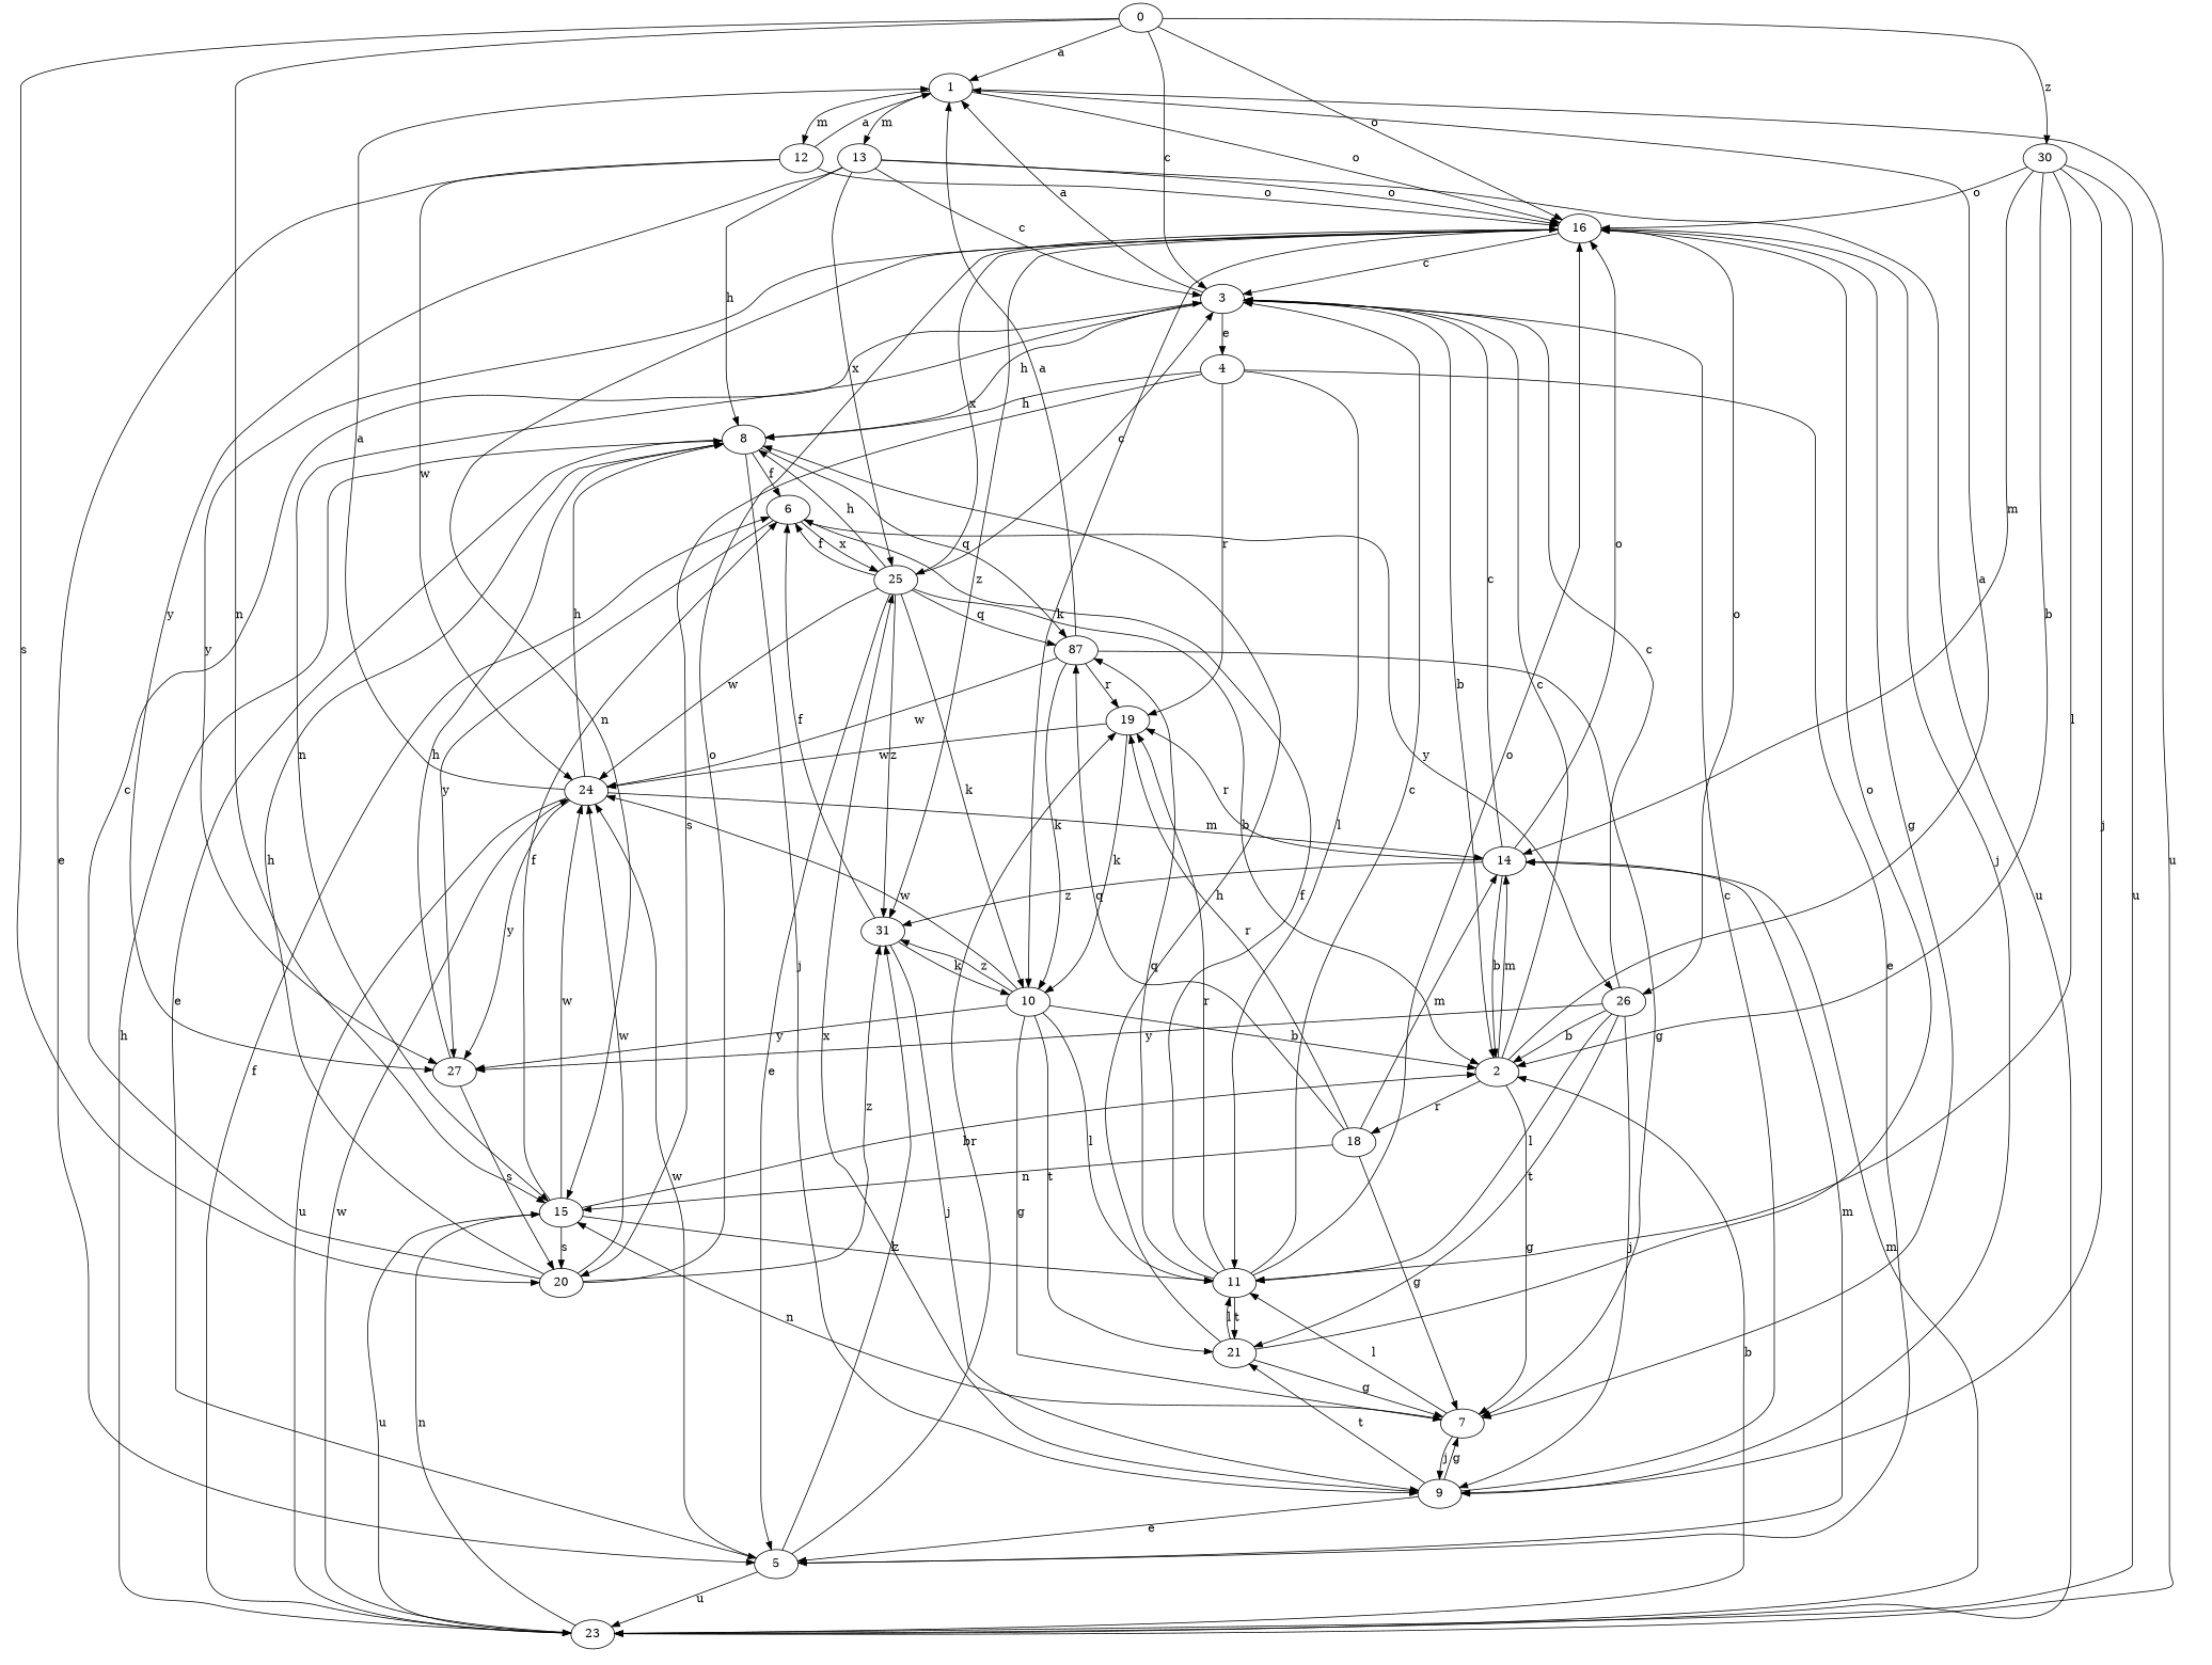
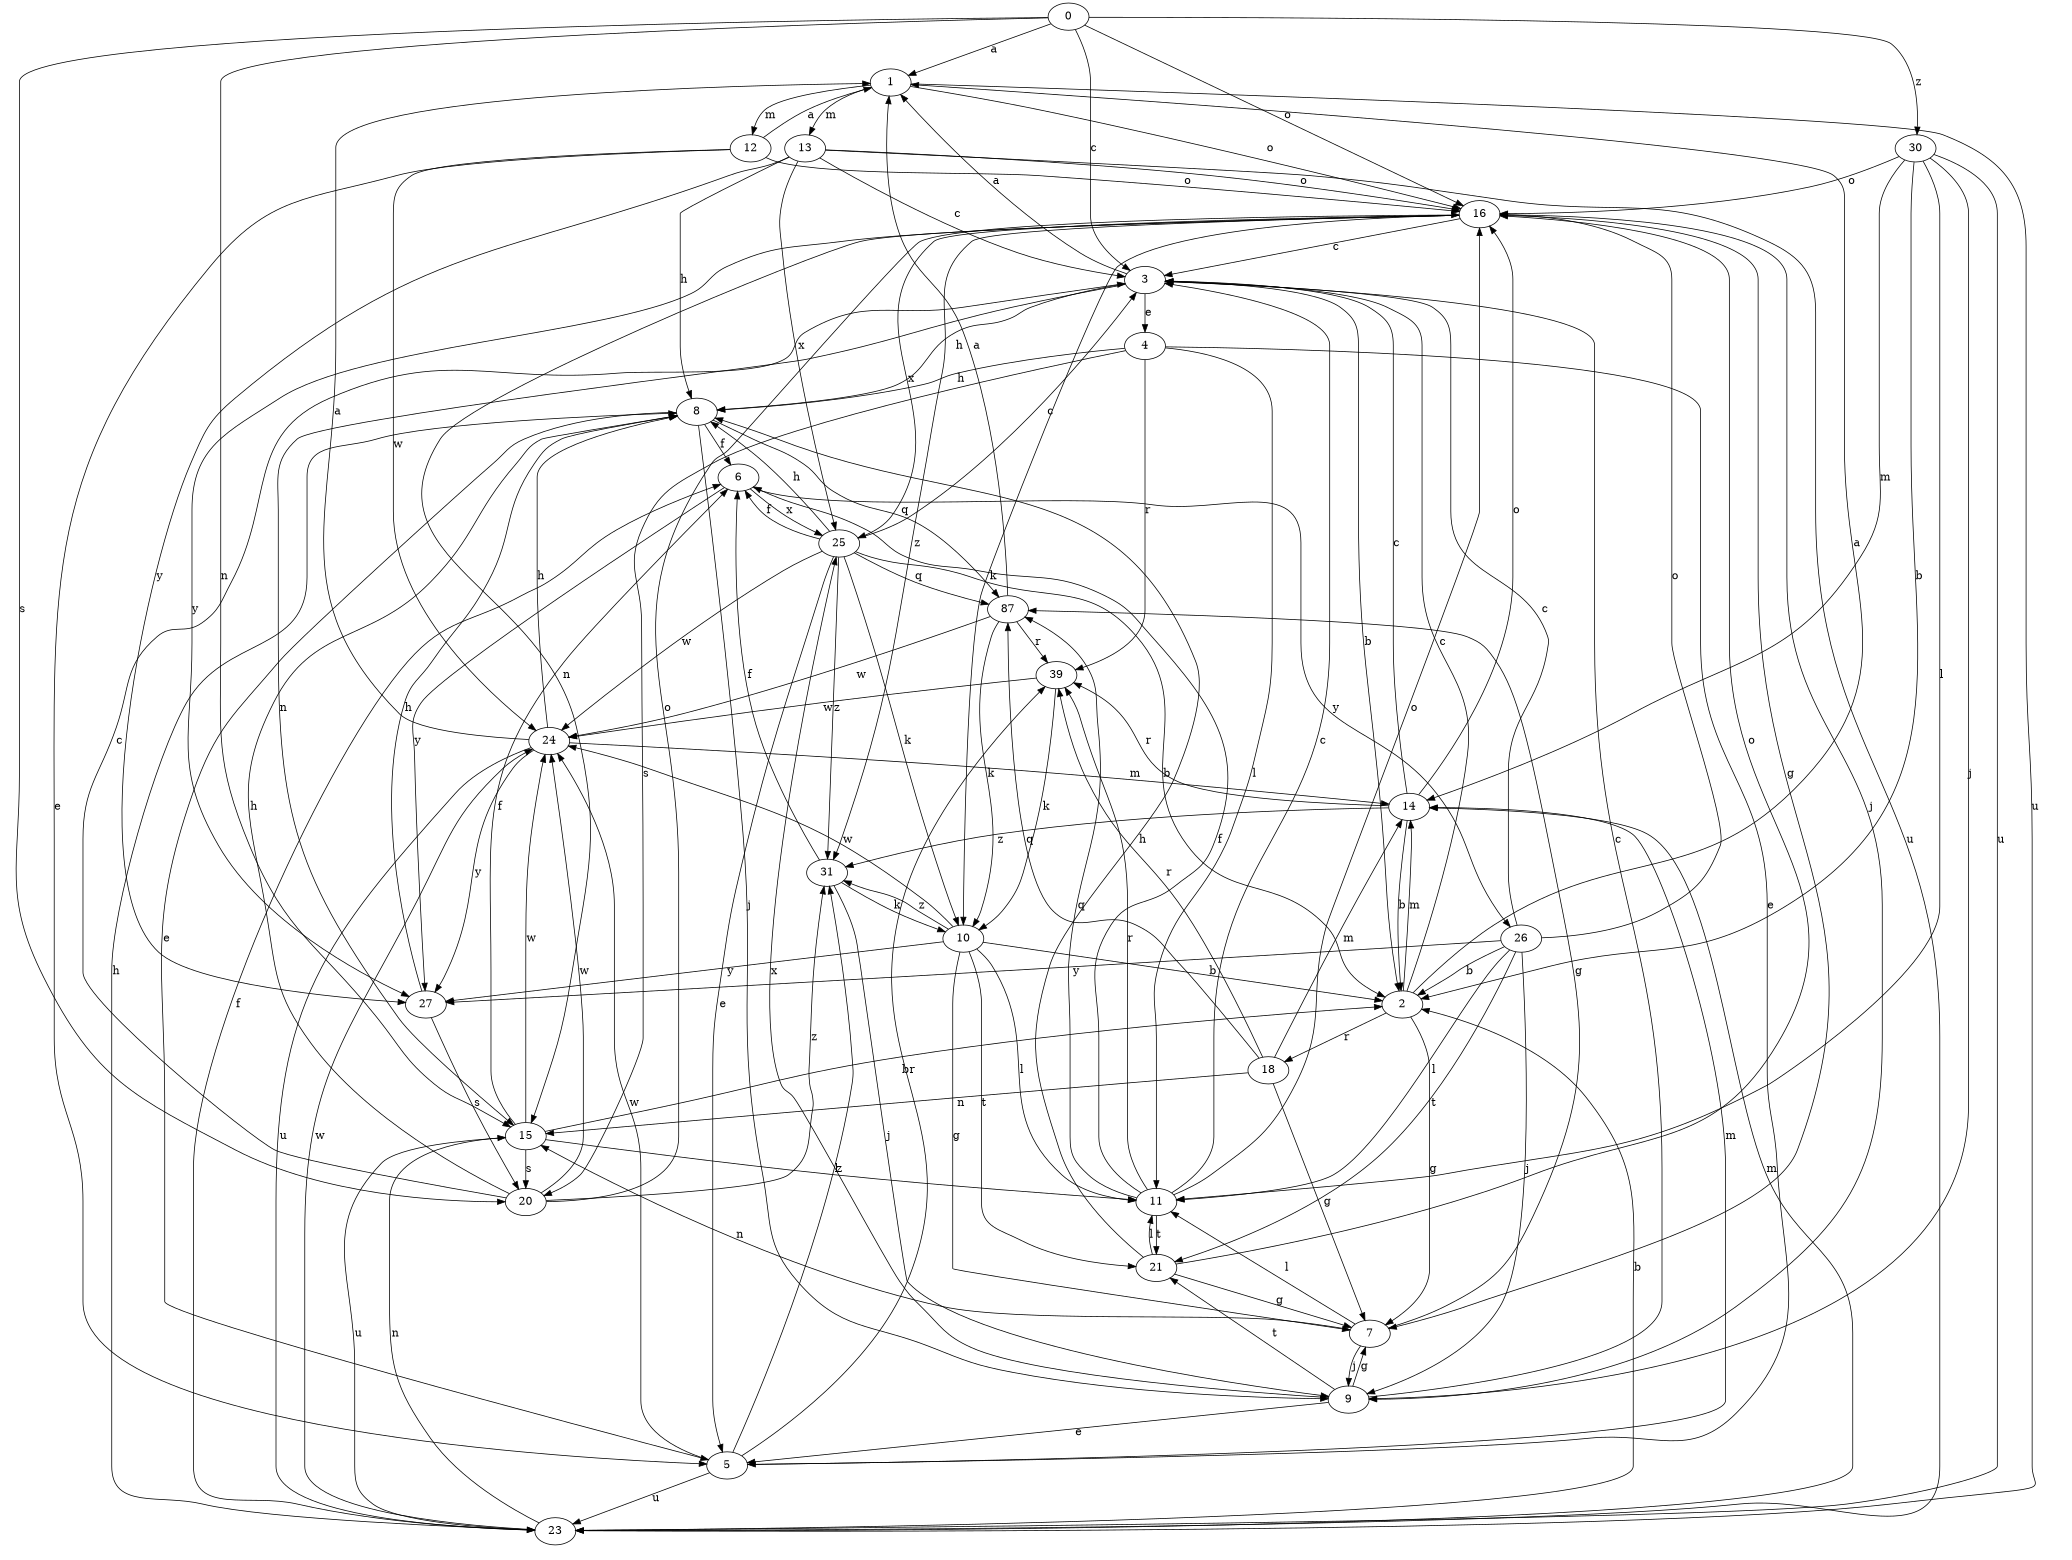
  strict digraph {
    0
    1
    3
    15
    16
    20
    30
    12
    13
    23
    2
    4
    8
    11
    24
    6
    7
    31
    25
    27
    9
    10
    14
    5
    18
-   19
+   19 [label=39]
    n27 [label=87]
    21
    26
    0 -> 1 [label=a]
    0 -> 3 [label=c]
    0 -> 15 [label=n]
    0 -> 16 [label=o]
    0 -> 20 [label=s]
    0 -> 30 [label=z]
    1 -> 16 [label=o]
    1 -> 12 [label=m]
    1 -> 13 [label=m]
    1 -> 23 [label=u]
    3 -> 1 [label=a]
    3 -> 15 [label=n]
    3 -> 2 [label=b]
    3 -> 4 [label=e]
    3 -> 8 [label=h]
    15 -> 20 [label=s]
    15 -> 23 [label=u]
    15 -> 2 [label=b]
    15 -> 11 [label=l]
    15 -> 24 [label=w]
    15 -> 6 [label=f]
    16 -> 3 [label=c]
    16 -> 15 [label=n]
    16 -> 7 [label=g]
    16 -> 31 [label=z]
    16 -> 25 [label=x]
    16 -> 27 [label=y]
    16 -> 9 [label=j]
    16 -> 10 [label=k]
    20 -> 3 [label=c]
    20 -> 16 [label=o]
    20 -> 8 [label=h]
    20 -> 24 [label=w]
    20 -> 31 [label=z]
    30 -> 16 [label=o]
    30 -> 23 [label=u]
    30 -> 2 [label=b]
    30 -> 11 [label=l]
    30 -> 9 [label=j]
    30 -> 14 [label=m]
    12 -> 1 [label=a]
    12 -> 16 [label=o]
    12 -> 24 [label=w]
    12 -> 5 [label=e]
    13 -> 3 [label=c]
    13 -> 16 [label=o]
    13 -> 23 [label=u]
    13 -> 8 [label=h]
    13 -> 25 [label=x]
    13 -> 27 [label=y]
    23 -> 15 [label=n]
    23 -> 2 [label=b]
    23 -> 8 [label=h]
    23 -> 24 [label=w]
    23 -> 6 [label=f]
    23 -> 14 [label=m]
    2 -> 1 [label=a]
    2 -> 3 [label=c]
    2 -> 7 [label=g]
    2 -> 14 [label=m]
    2 -> 18 [label=r]
    4 -> 20 [label=s]
    4 -> 8 [label=h]
    4 -> 11 [label=l]
    4 -> 5 [label=e]
    4 -> 19 [label=r]
    8 -> 6 [label=f]
    8 -> 9 [label=j]
    8 -> 5 [label=e]
    8 -> n27 [label=q]
    11 -> 3 [label=c]
    11 -> 16 [label=o]
    11 -> 6 [label=f]
    11 -> 19 [label=r]
    11 -> n27 [label=q]
    11 -> 21 [label=t]
    24 -> 1 [label=a]
    24 -> 23 [label=u]
    24 -> 8 [label=h]
    24 -> 27 [label=y]
    24 -> 14 [label=m]
    6 -> 25 [label=x]
    6 -> 27 [label=y]
    6 -> 26 [label=y]
    7 -> 15 [label=n]
    7 -> 11 [label=l]
    7 -> 9 [label=j]
    31 -> 6 [label=f]
    31 -> 9 [label=j]
    31 -> 10 [label=k]
    25 -> 3 [label=c]
    25 -> 2 [label=b]
    25 -> 8 [label=h]
    25 -> 24 [label=w]
    25 -> 6 [label=f]
    25 -> 31 [label=z]
    25 -> 10 [label=k]
    25 -> 5 [label=e]
    25 -> n27 [label=q]
    27 -> 20 [label=s]
    27 -> 8 [label=h]
    9 -> 3 [label=c]
    9 -> 7 [label=g]
    9 -> 25 [label=x]
    9 -> 5 [label=e]
    9 -> 21 [label=t]
    10 -> 2 [label=b]
    10 -> 11 [label=l]
    10 -> 24 [label=w]
    10 -> 7 [label=g]
    10 -> 31 [label=z]
    10 -> 27 [label=y]
    10 -> 21 [label=t]
    14 -> 3 [label=c]
    14 -> 16 [label=o]
    14 -> 2 [label=b]
    14 -> 31 [label=z]
    14 -> 19 [label=r]
    5 -> 23 [label=u]
    5 -> 24 [label=w]
    5 -> 31 [label=z]
    5 -> 14 [label=m]
    5 -> 19 [label=r]
    18 -> 15 [label=n]
    18 -> 7 [label=g]
    18 -> 14 [label=m]
    18 -> 19 [label=r]
    18 -> n27 [label=q]
    19 -> 24 [label=w]
    19 -> 10 [label=k]
    n27 -> 1 [label=a]
    n27 -> 24 [label=w]
-   n27 -> 7 [label=g]
+   7 -> n27 [label=g]
    n27 -> 10 [label=k]
    n27 -> 19 [label=r]
    21 -> 16 [label=o]
    21 -> 8 [label=h]
    21 -> 11 [label=l]
    21 -> 7 [label=g]
    26 -> 3 [label=c]
-   16 -> 26 [label=o]
+   26 -> 16 [label=o]
    26 -> 2 [label=b]
    26 -> 11 [label=l]
    26 -> 27 [label=y]
    26 -> 9 [label=j]
    26 -> 21 [label=t]
  }
